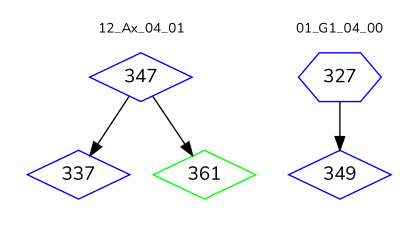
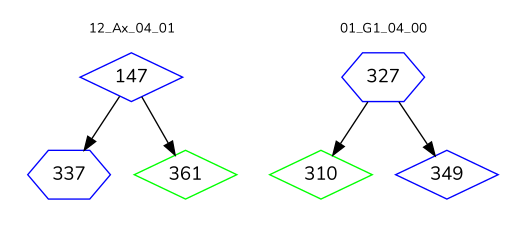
  digraph {
    fontname=Nunito
    node [color=blue fontname=Nunito shape=diamond]
    edge [color=black fontname=Nunito style=solid]
-   n1 [label=347]
-   n2 [label=337]
+   n1 [label=147]
+   n2 [label=337 shape=hexagon]
    n3 [color=green label=361]
    n4 [label=327 shape=hexagon]
+   n5 [color=green label=310]
    n6 [label=349]
    subgraph cluster_1 {
      color=white
      fontsize=10
      label="12_Ax_04_01"
      n1
      n2
      n3
    }
    subgraph cluster_2 {
      color=white
      fontsize=10
      label="01_G1_04_00"
      n4
+     n5
      n6
    }
    n1 -> n2
    n1 -> n3
+   n4 -> n5
    n4 -> n6
  }
